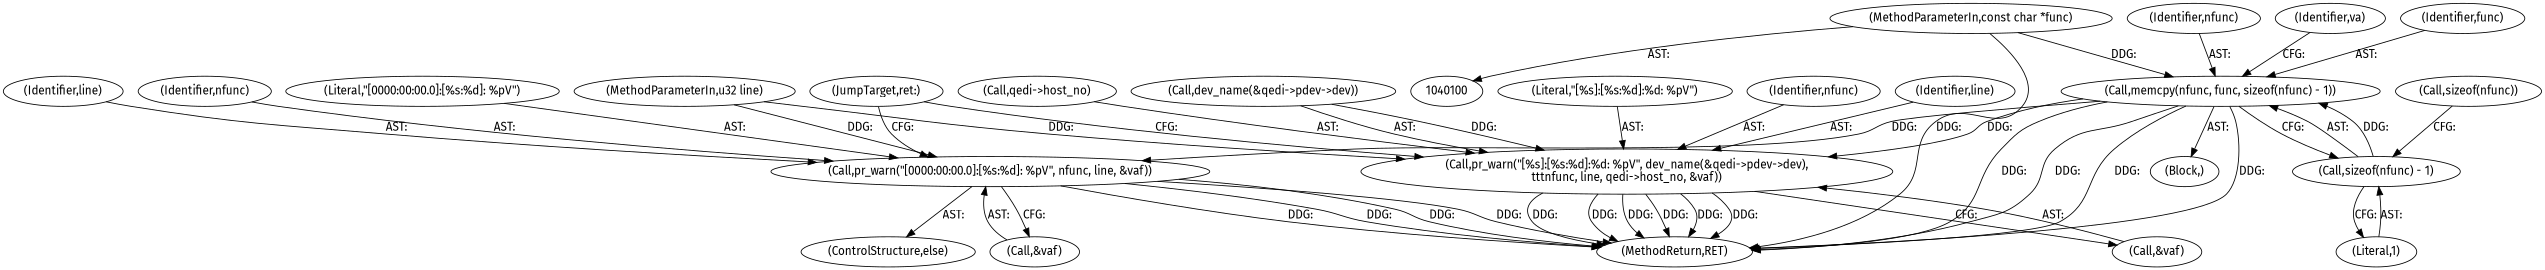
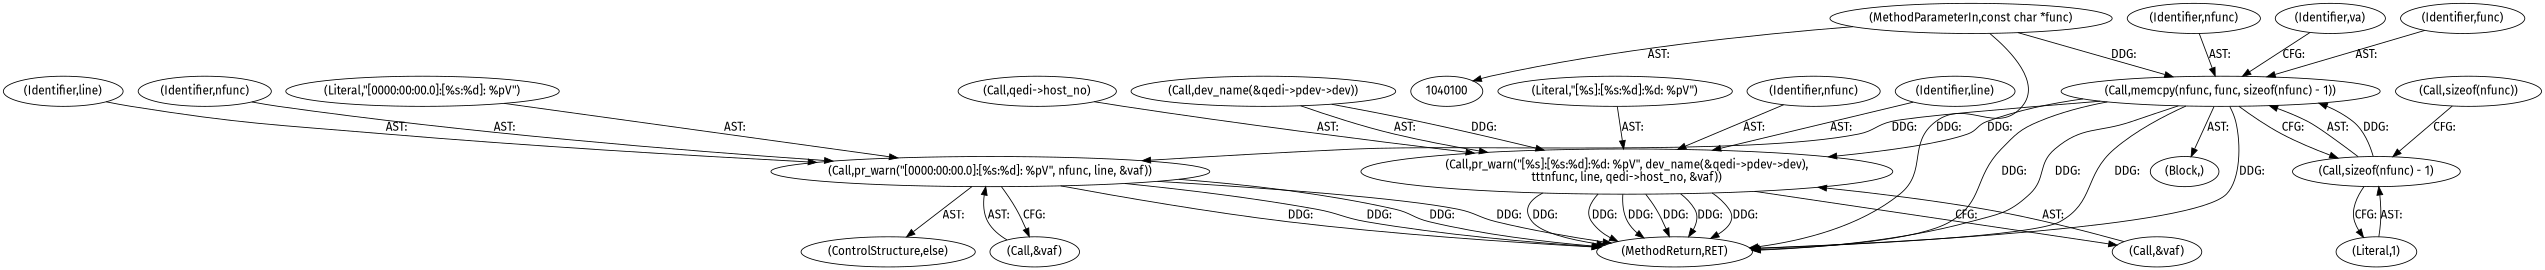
  digraph {
    fontname="Fira Sans"
    node [fontname="Fira Sans"]
    edge [fontname="Fira Sans"]
    n1 [label="(Call,memcpy(nfunc, func, sizeof(nfunc) - 1))"]
    n2 [label="(Call,sizeof(nfunc) - 1)"]
    n3 [label="(Call,pr_warn(\"[%s]:[%s:%d]:%d: %pV\", dev_name(&qedi->pdev->dev),\n\t\t\tnfunc, line, qedi->host_no, &vaf))"]
    n4 [label="(Call,pr_warn(\"[0000:00:00.0]:[%s:%d]: %pV\", nfunc, line, &vaf))"]
    n5 [label="(MethodReturn,RET)"]
    n6 [label="(Block,)"]
    n7 [label="(Literal,1)"]
    n8 [label="(Call,&vaf)"]
    n9 [label="(Call,&vaf)"]
    n10 [label="(ControlStructure,else)"]
    n11 [label="(MethodParameterIn,const char *func)"]
    n12 [label=1040100]
    n13 [label="(Call,qedi->host_no)"]
    n14 [label="(Literal,\"[%s]:[%s:%d]:%d: %pV\")"]
-   n15 [label="(MethodParameterIn,u32 line)"]
    n16 [label="(Identifier,func)"]
    n17 [label="(Identifier,nfunc)"]
    n18 [label="(Identifier,nfunc)"]
    n19 [label="(Identifier,va)"]
    n20 [label="(Identifier,line)"]
    n21 [label="(Identifier,nfunc)"]
    n22 [label="(Literal,\"[0000:00:00.0]:[%s:%d]: %pV\")"]
    n23 [label="(Identifier,line)"]
-   n24 [label="(JumpTarget,ret:)"]
    n25 [label="(Call,dev_name(&qedi->pdev->dev))"]
    n26 [label="(Call,sizeof(nfunc))"]
    n1 -> n2 [label="CFG: "]
    n1 -> n3 [label="DDG: "]
    n1 -> n4 [label="DDG: "]
    n1 -> n5 [label="DDG: "]
    n1 -> n5 [label="DDG: "]
    n1 -> n5 [label="DDG: "]
    n1 -> n5 [label="DDG: "]
    n1 -> n6 [label="AST: "]
    n2 -> n1 [label="AST: "]
    n2 -> n1 [label="DDG: "]
    n2 -> n7 [label="CFG: "]
    n3 -> n5 [label="DDG: "]
    n3 -> n5 [label="DDG: "]
    n3 -> n5 [label="DDG: "]
    n3 -> n5 [label="DDG: "]
    n3 -> n5 [label="DDG: "]
    n3 -> n5 [label="DDG: "]
    n3 -> n8 [label="CFG: "]
    n4 -> n5 [label="DDG: "]
    n4 -> n5 [label="DDG: "]
    n4 -> n5 [label="DDG: "]
    n4 -> n5 [label="DDG: "]
    n4 -> n9 [label="CFG: "]
    n4 -> n10 [label="AST: "]
    n7 -> n2 [label="AST: "]
    n8 -> n3 [label="AST: "]
    n9 -> n4 [label="AST: "]
    n11 -> n1 [label="DDG: "]
    n11 -> n5 [label="DDG: "]
    n11 -> n12 [label="AST: "]
    n13 -> n3 [label="AST: "]
    n14 -> n3 [label="AST: "]
-   n15 -> n3 [label="DDG: "]
-   n15 -> n4 [label="DDG: "]
    n16 -> n1 [label="AST: "]
    n17 -> n3 [label="AST: "]
    n18 -> n1 [label="AST: "]
    n19 -> n1 [label="CFG: "]
    n20 -> n4 [label="AST: "]
    n21 -> n4 [label="AST: "]
    n22 -> n4 [label="AST: "]
    n23 -> n3 [label="AST: "]
-   n24 -> n3 [label="CFG: "]
-   n24 -> n4 [label="CFG: "]
    n25 -> n3 [label="AST: "]
    n25 -> n3 [label="DDG: "]
    n26 -> n2 [label="CFG: "]
  }
